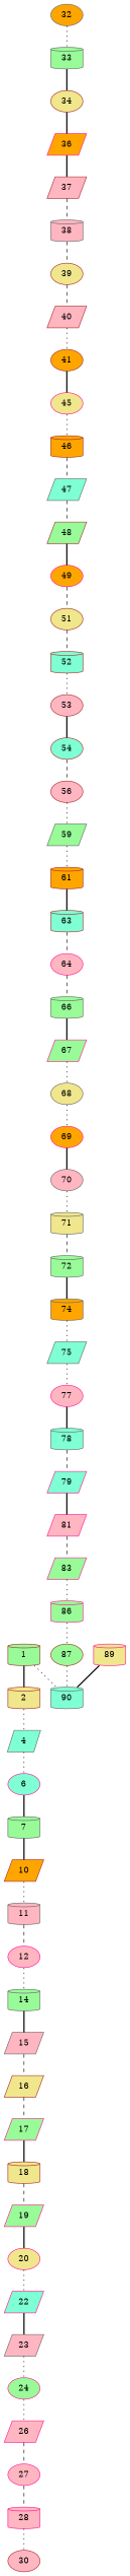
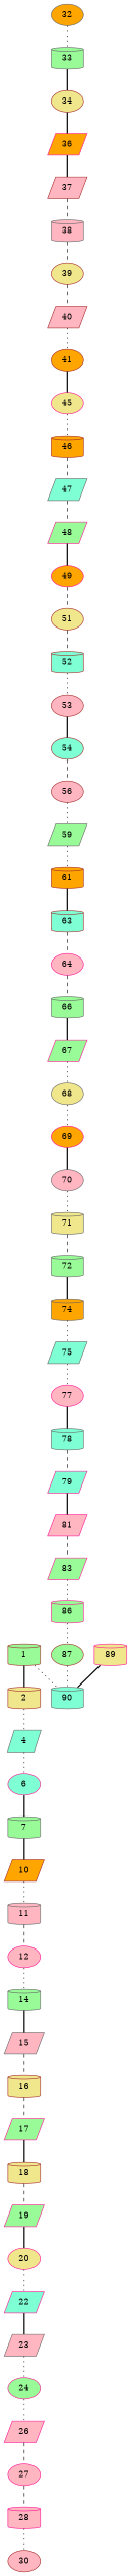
  graph {
    node [color=deeppink fillcolor=lightpink shape=cylinder style=filled]
    edge [style=dotted]
    2 [color=brown fillcolor=khaki super="+3"]
    4 [color=gray40 fillcolor=aquamarine shape=parallelogram super="+5"]
    1 [color=brown fillcolor=palegreen]
    90 [color=gray40 fillcolor=aquamarine super="+91"]
    6 [fillcolor=aquamarine shape=ellipse]
    7 [color=gray40 fillcolor=palegreen super="+8"]
    10 [color=brown fillcolor=orange shape=parallelogram]
    11 [color=gray40]
    12 [shape=ellipse super="+13"]
    14 [color=gray40 fillcolor=palegreen]
    15 [color=gray40 shape=parallelogram]
-   16 [color=brown fillcolor=khaki shape=parallelogram]
+   16 [color=brown fillcolor=khaki]
    17 [fillcolor=palegreen shape=parallelogram]
    18 [color=brown fillcolor=khaki]
    19 [fillcolor=palegreen shape=parallelogram]
    20 [fillcolor=khaki shape=ellipse super="+21"]
    22 [fillcolor=aquamarine shape=parallelogram]
    23 [color=gray40 shape=parallelogram]
    24 [fillcolor=palegreen shape=ellipse super="+25"]
    26 [shape=parallelogram]
    27 [shape=ellipse]
    28 [super="+29"]
    30 [color=brown shape=ellipse super="+31"]
    32 [color=gray40 fillcolor=orange shape=ellipse]
    33 [color=gray40 fillcolor=palegreen]
    34 [color=brown fillcolor=khaki shape=ellipse super="+35"]
    36 [fillcolor=orange shape=parallelogram]
    37 [color=brown shape=parallelogram]
    38 [color=gray40]
    39 [color=brown fillcolor=khaki shape=ellipse]
    40 [color=brown shape=parallelogram]
    41 [color=brown fillcolor=orange shape=ellipse super="+42"]
    45 [fillcolor=khaki shape=ellipse]
    46 [color=brown fillcolor=orange]
    47 [color=gray40 fillcolor=aquamarine shape=parallelogram]
-   48 [color=brown fillcolor=palegreen shape=parallelogram]
+   48 [fillcolor=palegreen shape=parallelogram]
    49 [fillcolor=orange shape=ellipse super="+50"]
    51 [color=brown fillcolor=khaki shape=ellipse]
    52 [color=brown fillcolor=aquamarine]
    53 [color=brown shape=ellipse]
    54 [color=brown fillcolor=aquamarine shape=ellipse super="+55"]
    56 [color=brown shape=ellipse super="+57"]
    59 [color=gray40 fillcolor=palegreen shape=parallelogram super="+60"]
    61 [color=brown fillcolor=orange super="+62"]
    63 [color=brown fillcolor=aquamarine]
    64 [shape=ellipse super="+65"]
    66 [color=gray40 fillcolor=palegreen]
    67 [fillcolor=palegreen shape=parallelogram]
    68 [color=gray40 fillcolor=khaki shape=ellipse]
    69 [fillcolor=orange shape=ellipse]
    70 [color=gray40 shape=ellipse]
    71 [color=gray40 fillcolor=khaki]
    72 [color=gray40 fillcolor=palegreen super="+73"]
    74 [color=gray40 fillcolor=orange]
    75 [color=gray40 fillcolor=aquamarine shape=parallelogram super="+76"]
    77 [shape=ellipse]
    78 [color=gray40 fillcolor=aquamarine]
    79 [fillcolor=aquamarine shape=parallelogram super="+80"]
    81 [shape=parallelogram super="+82"]
    83 [fillcolor=palegreen shape=parallelogram super="+84"]
    86 [fillcolor=palegreen]
    87 [color=brown fillcolor=palegreen shape=ellipse super="+88"]
    89 [fillcolor=khaki]
    2 -- 4
    4 -- 6
    1 -- 2 [style=bold]
    1 -- 90
    6 -- 7 [style=bold]
    7 -- 10 [style=bold]
    10 -- 11
    11 -- 12 [style=dashed]
    12 -- 14
    14 -- 15 [style=bold]
    15 -- 16 [style=dashed]
    16 -- 17 [style=dashed]
    17 -- 18 [style=bold]
    18 -- 19 [style=dashed]
    19 -- 20 [style=bold]
    20 -- 22
    22 -- 23 [style=bold]
    23 -- 24
    24 -- 26
    26 -- 27 [style=dashed]
    27 -- 28 [style=dashed]
    28 -- 30
    32 -- 33
    33 -- 34 [style=bold]
    34 -- 36 [style=bold]
    36 -- 37 [style=bold]
    37 -- 38 [style=dashed]
    38 -- 39 [style=dashed]
    39 -- 40 [style=dashed]
    40 -- 41
    41 -- 45 [style=bold]
    45 -- 46
    46 -- 47 [style=dashed]
    47 -- 48 [style=dashed]
    48 -- 49 [style=bold]
    49 -- 51 [style=dashed]
    51 -- 52 [style=dashed]
    52 -- 53
    53 -- 54 [style=bold]
    54 -- 56 [style=dashed]
    56 -- 59
    59 -- 61
    61 -- 63 [style=bold]
    63 -- 64 [style=dashed]
    64 -- 66 [style=dashed]
    66 -- 67 [style=bold]
    67 -- 68
    68 -- 69
    69 -- 70 [style=bold]
    70 -- 71
    71 -- 72 [style=dashed]
    72 -- 74 [style=bold]
    74 -- 75
    75 -- 77
    77 -- 78 [style=bold]
    78 -- 79 [style=dashed]
    79 -- 81 [style=bold]
    81 -- 83 [style=dashed]
    83 -- 86
    86 -- 87
    87 -- 90
    89 -- 90 [style=bold]
  }
